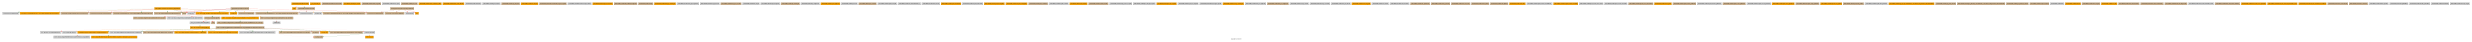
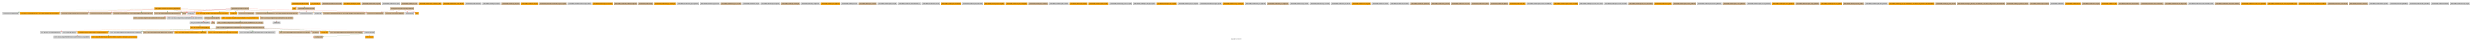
  digraph {
    fontname=Merriweather
    label="Call graph: fix_recenter.ll"
    node [fillcolor=tan fontname=Merriweather shape=record style=filled]
    edge [arrowhead=diamond color=darkgreen fontname=Merriweather style=solid]
    n1 [fillcolor=orange label="{_ZN9LAMMPS_NS11FixRecenterC2EPNS_6LAMMPSEiPPc}"]
    n2 [label="{_ZN9LAMMPS_NS3FixC2EPNS_6LAMMPSEiPPc}"]
    n3 [fillcolor=lightgrey label="{_ZNSaIcEC1Ev}"]
    n4 [fillcolor=orange label="{_ZNSt7__cxx1112basic_stringIcSt11char_traitsIcESaIcEEC2IS3_EEPKcRKS3_}"]
    n5 [fillcolor=lightgrey label="{_ZN9LAMMPS_NS3FixD2Ev}"]
    n6 [fillcolor=orange label="{_ZNSaIcED1Ev}"]
    n7 [label="{_ZN9LAMMPS_NS5Error3allERKNSt7__cxx1112basic_stringIcSt11char_traitsIcESaIcEEEiS8_}"]
    n8 [label="{_ZNSt7__cxx1112basic_stringIcSt11char_traitsIcESaIcEED1Ev}"]
    n9 [fillcolor=lightgrey label="{_ZN9LAMMPS_NS5Group5countEi}"]
    n10 [label="{strcmp}"]
    n11 [fillcolor=orange label="{_ZN9LAMMPS_NS5Group4findERKNSt7__cxx1112basic_stringIcSt11char_traitsIcESaIcEEE}"]
    n12 [label="{_ZN9LAMMPS_NS5utils7numericEPKciS2_bPNS_6LAMMPSE}"]
    n13 [label="{_ZNSt7__cxx1112basic_stringIcSt11char_traitsIcESaIcEE13_M_local_dataEv}"]
    n14 [fillcolor=lightgrey label="{_ZNSt7__cxx1112basic_stringIcSt11char_traitsIcESaIcEE12_Alloc_hiderC1EPcRKS3_}"]
    n15 [label="{_ZNSt11char_traitsIcE6lengthEPKc}"]
    n16 [fillcolor=orange label="{_ZNSt7__cxx1112basic_stringIcSt11char_traitsIcESaIcEE12_M_constructIPKcEEvT_S8_}"]
    n17 [label="{_ZNSt7__cxx1112basic_stringIcSt11char_traitsIcESaIcEE12_Alloc_hiderD2Ev}"]
    n18 [fillcolor=lightgrey label="{_ZN9__gnu_cxx11char_traitsIcE6lengthEPKc}"]
    n19 [label="{strlen}"]
    n20 [label="{_ZNSt7__cxx1112basic_stringIcSt11char_traitsIcESaIcEE16_M_construct_auxIPKcEEvT_S8_St12__false_type}"]
    n21 [fillcolor=lightgrey label="{_ZNSaIcED2Ev}"]
    n22 [fillcolor=orange label="{_ZN9__gnu_cxx11char_traitsIcE2eqERKcS3_}"]
    n23 [label="{_ZNSt7__cxx1112basic_stringIcSt11char_traitsIcESaIcEE12_M_constructIPKcEEvT_S8_St20forward_iterator_tag}"]
    n24 [fillcolor=orange label="{__gxx_personality_v0}"]
    n25 [label="{_ZN9LAMMPS_NS11FixRecenter7setmaskEv}"]
    n26 [label="{_ZN9LAMMPS_NS11FixRecenter4initEv}"]
    n27 [label="{_ZN9LAMMPS_NS5Error7warningERKNSt7__cxx1112basic_stringIcSt11char_traitsIcESaIcEEEiS8_}"]
    n28 [fillcolor=lightgrey label="{__dynamic_cast}"]
    n29 [label="{_ZN9LAMMPS_NS5utils8strmatchERKNSt7__cxx1112basic_stringIcSt11char_traitsIcESaIcEEES8_}"]
    n30 [label="{_ZN9LAMMPS_NS5Group3xcmEidPd}"]
    n31 [label="{_ZN9LAMMPS_NS5Group4massEi}"]
    n32 [fillcolor=orange label="{_ZN9LAMMPS_NS3Fix10post_forceEi}"]
    n33 [label="{_ZN9LAMMPS_NS3Fix15final_integrateEv}"]
    n34 [label="{_ZN9LAMMPS_NS3Fix15fused_integrateEi}"]
    n35 [fillcolor=lightgrey label="{_ZN9LAMMPS_NS3Fix11end_of_stepEv}"]
    n36 [label="{_ZN9LAMMPS_NS3Fix8post_runEv}"]
    n37 [fillcolor=orange label="{_ZN9LAMMPS_NS3Fix13write_restartEP8_IO_FILE}"]
    n38 [fillcolor=orange label="{_ZN9LAMMPS_NS3Fix18write_restart_fileEPKc}"]
    n39 [fillcolor=lightgrey label="{_ZN9LAMMPS_NS3Fix7restartEPc}"]
    n40 [fillcolor=lightgrey label="{_ZN9LAMMPS_NS3Fix11grow_arraysEi}"]
    n41 [label="{_ZN9LAMMPS_NS3Fix11copy_arraysEiii}"]
    n42 [fillcolor=orange label="{_ZN9LAMMPS_NS3Fix10set_arraysEi}"]
    n43 [label="{_ZN9LAMMPS_NS11FixRecenter17initial_integrateEi}"]
    n44 [fillcolor=lightgrey label="{llvm.fmuladd.f64}"]
    n45 [fillcolor=orange label="{sqrt}"]
    n46 [label="{_ZN9LAMMPS_NS11FixRecenter23initial_integrate_respaEiii}"]
    n47 [fillcolor=lightgrey label="{_ZN9LAMMPS_NS11FixRecenter14compute_scalarEv}"]
    n48 [label="{_ZN9LAMMPS_NS11FixRecenterD2Ev}"]
    n49 [fillcolor=orange label="{_ZN9LAMMPS_NS11FixRecenterD0Ev}"]
    n50 [fillcolor=orange label="{_ZdlPv}"]
    n51 [fillcolor=orange label="{_ZN9LAMMPS_NS3Fix16post_constructorEv}"]
    n52 [label="{_ZN9LAMMPS_NS3Fix9init_listEiPNS_9NeighListE}"]
    n53 [label="{_ZN9LAMMPS_NS3Fix5setupEi}"]
    n54 [fillcolor=orange label="{_ZN9LAMMPS_NS3Fix18setup_pre_exchangeEv}"]
    n55 [fillcolor=lightgrey label="{_ZN9LAMMPS_NS3Fix19setup_post_neighborEv}"]
    n56 [fillcolor=lightgrey label="{_ZN9LAMMPS_NS3Fix15setup_pre_forceEi}"]
    n57 [label="{_ZN9LAMMPS_NS3Fix17setup_pre_reverseEii}"]
    n58 [fillcolor=lightgrey label="{_ZN9LAMMPS_NS3Fix9min_setupEi}"]
    n59 [fillcolor=lightgrey label="{_ZN9LAMMPS_NS3Fix14post_integrateEv}"]
    n60 [label="{_ZN9LAMMPS_NS3Fix12pre_exchangeEv}"]
    n61 [fillcolor=lightgrey label="{_ZN9LAMMPS_NS3Fix12pre_neighborEv}"]
    n62 [fillcolor=orange label="{_ZN9LAMMPS_NS3Fix13post_neighborEv}"]
    n63 [fillcolor=lightgrey label="{_ZN9LAMMPS_NS3Fix9pre_forceEi}"]
    n64 [label="{_ZN9LAMMPS_NS3Fix11pre_reverseEii}"]
    n65 [fillcolor=lightgrey label="{_ZN9LAMMPS_NS3Fix13update_arraysEii}"]
    n66 [fillcolor=lightgrey label="{_ZN9LAMMPS_NS3Fix12set_moleculeEiiiPdS1_S1_}"]
    n67 [fillcolor=lightgrey label="{_ZN9LAMMPS_NS3Fix11clear_bonusEv}"]
    n68 [fillcolor=orange label="{_ZN9LAMMPS_NS3Fix11pack_borderEiPiPd}"]
    n69 [fillcolor=lightgrey label="{_ZN9LAMMPS_NS3Fix13unpack_borderEiiPd}"]
    n70 [fillcolor=orange label="{_ZN9LAMMPS_NS3Fix13pack_exchangeEiPd}"]
    n71 [fillcolor=orange label="{_ZN9LAMMPS_NS3Fix15unpack_exchangeEiPd}"]
    n72 [label="{_ZN9LAMMPS_NS3Fix12pack_restartEiPd}"]
    n73 [fillcolor=lightgrey label="{_ZN9LAMMPS_NS3Fix14unpack_restartEii}"]
    n74 [fillcolor=orange label="{_ZN9LAMMPS_NS3Fix12size_restartEi}"]
-   n75 [label="{_ZN9LAMMPS_NS3Fix15maxsize_restartEv}"]
+   n75 [fillcolor=orange label="{_ZN9LAMMPS_NS3Fix15maxsize_restartEv}"]
    n76 [fillcolor=lightgrey label="{_ZN9LAMMPS_NS3Fix21setup_pre_force_respaEii}"]
    n77 [fillcolor=lightgrey label="{_ZN9LAMMPS_NS3Fix20post_integrate_respaEii}"]
    n78 [fillcolor=orange label="{_ZN9LAMMPS_NS3Fix15pre_force_respaEiii}"]
    n79 [fillcolor=lightgrey label="{_ZN9LAMMPS_NS3Fix16post_force_respaEiii}"]
    n80 [fillcolor=lightgrey label="{_ZN9LAMMPS_NS3Fix21final_integrate_respaEii}"]
    n81 [fillcolor=orange label="{_ZN9LAMMPS_NS3Fix16min_pre_exchangeEv}"]
    n82 [fillcolor=lightgrey label="{_ZN9LAMMPS_NS3Fix16min_pre_neighborEv}"]
    n83 [label="{_ZN9LAMMPS_NS3Fix17min_post_neighborEv}"]
    n84 [fillcolor=lightgrey label="{_ZN9LAMMPS_NS3Fix13min_pre_forceEi}"]
    n85 [fillcolor=lightgrey label="{_ZN9LAMMPS_NS3Fix15min_pre_reverseEii}"]
    n86 [fillcolor=lightgrey label="{_ZN9LAMMPS_NS3Fix14min_post_forceEi}"]
    n87 [fillcolor=orange label="{_ZN9LAMMPS_NS3Fix10min_energyEPd}"]
    n88 [fillcolor=lightgrey label="{_ZN9LAMMPS_NS3Fix9min_storeEv}"]
    n89 [fillcolor=lightgrey label="{_ZN9LAMMPS_NS3Fix14min_clearstoreEv}"]
    n90 [label="{_ZN9LAMMPS_NS3Fix13min_pushstoreEv}"]
    n91 [label="{_ZN9LAMMPS_NS3Fix12min_popstoreEv}"]
    n92 [label="{_ZN9LAMMPS_NS3Fix13min_reset_refEv}"]
    n93 [label="{_ZN9LAMMPS_NS3Fix8min_stepEdPd}"]
    n94 [label="{_ZN9LAMMPS_NS3Fix9max_alphaEPd}"]
    n95 [fillcolor=orange label="{_ZN9LAMMPS_NS3Fix7min_dofEv}"]
    n96 [fillcolor=lightgrey label="{_ZN9LAMMPS_NS3Fix17pack_forward_commEiPiPdiS1_}"]
    n97 [fillcolor=orange label="{_ZN9LAMMPS_NS3Fix19unpack_forward_commEiiPd}"]
    n98 [fillcolor=lightgrey label="{_ZN9LAMMPS_NS3Fix22pack_reverse_comm_sizeEii}"]
    n99 [fillcolor=lightgrey label="{_ZN9LAMMPS_NS3Fix17pack_reverse_commEiiPd}"]
    n100 [label="{_ZN9LAMMPS_NS3Fix19unpack_reverse_commEiPiPd}"]
    n101 [fillcolor=orange label="{_ZN9LAMMPS_NS3Fix10reset_gridEv}"]
    n102 [label="{_ZN9LAMMPS_NS3Fix17pack_forward_gridEiPviPi}"]
    n103 [fillcolor=lightgrey label="{_ZN9LAMMPS_NS3Fix19unpack_forward_gridEiPviPi}"]
    n104 [label="{_ZN9LAMMPS_NS3Fix17pack_reverse_gridEiPviPi}"]
    n105 [fillcolor=lightgrey label="{_ZN9LAMMPS_NS3Fix19unpack_reverse_gridEiPviPi}"]
    n106 [fillcolor=orange label="{_ZN9LAMMPS_NS3Fix15pack_remap_gridEiPviPi}"]
    n107 [label="{_ZN9LAMMPS_NS3Fix17unpack_remap_gridEiPviPi}"]
    n108 [fillcolor=orange label="{_ZN9LAMMPS_NS3Fix16unpack_read_gridEiPc}"]
    n109 [label="{_ZN9LAMMPS_NS3Fix15pack_write_gridEiPv}"]
    n110 [fillcolor=lightgrey label="{_ZN9LAMMPS_NS3Fix17unpack_write_gridEiPvPi}"]
    n111 [fillcolor=orange label="{_ZN9LAMMPS_NS3Fix16get_grid_by_nameERKNSt7__cxx1112basic_stringIcSt11char_traitsIcESaIcEEERi}"]
    n112 [label="{_ZN9LAMMPS_NS3Fix17get_grid_by_indexEi}"]
    n113 [label="{_ZN9LAMMPS_NS3Fix20get_griddata_by_nameEiRKNSt7__cxx1112basic_stringIcSt11char_traitsIcESaIcEEERi}"]
    n114 [label="{_ZN9LAMMPS_NS3Fix21get_griddata_by_indexEi}"]
    n115 [label="{_ZN9LAMMPS_NS3Fix13compute_arrayEii}"]
    n116 [fillcolor=lightgrey label="{_ZN9LAMMPS_NS3Fix3dofEi}"]
    n117 [fillcolor=orange label="{_ZN9LAMMPS_NS3Fix6deformEi}"]
    n118 [label="{_ZN9LAMMPS_NS3Fix12reset_targetEd}"]
    n119 [fillcolor=orange label="{_ZN9LAMMPS_NS3Fix8reset_dtEv}"]
    n120 [label="{_ZN9LAMMPS_NS3Fix16read_data_headerEPc}"]
    n121 [label="{_ZN9LAMMPS_NS3Fix17read_data_sectionEPciS1_i}"]
    n122 [label="{_ZN9LAMMPS_NS3Fix20read_data_skip_linesEPc}"]
    n123 [fillcolor=lightgrey label="{_ZN9LAMMPS_NS3Fix17write_data_headerEP8_IO_FILEi}"]
    n124 [label="{_ZN9LAMMPS_NS3Fix23write_data_section_sizeEiRiS1_}"]
    n125 [fillcolor=orange label="{_ZN9LAMMPS_NS3Fix23write_data_section_packEiPPd}"]
    n126 [fillcolor=orange label="{_ZN9LAMMPS_NS3Fix26write_data_section_keywordEiP8_IO_FILE}"]
    n127 [fillcolor=orange label="{_ZN9LAMMPS_NS3Fix18write_data_sectionEiP8_IO_FILEiPPdi}"]
    n128 [label="{_ZN9LAMMPS_NS3Fix13zero_momentumEv}"]
    n129 [label="{_ZN9LAMMPS_NS3Fix13zero_rotationEv}"]
    n130 [fillcolor=lightgrey label="{_ZN9LAMMPS_NS3Fix15rebuild_specialEv}"]
    n131 [fillcolor=lightgrey label="{_ZN9LAMMPS_NS3Fix5imageERPiRPPd}"]
    n132 [fillcolor=lightgrey label="{_ZN9LAMMPS_NS3Fix12modify_paramEiPPc}"]
    n133 [fillcolor=lightgrey label="{_ZN9LAMMPS_NS3Fix7extractEPKcRi}"]
    n134 [fillcolor=lightgrey label="{_ZN9LAMMPS_NS3Fix12memory_usageEv}"]
    n135 [fillcolor=lightgrey label="{_ZN9__gnu_cxx17__is_null_pointerIKcEEbPT_}"]
    n136 [fillcolor=lightgrey label="{_ZSt19__throw_logic_errorPKc}"]
    n137 [fillcolor=orange label="{_ZSt8distanceIPKcENSt15iterator_traitsIT_E15difference_typeES3_S3_}"]
    n138 [fillcolor=lightgrey label="{_ZNSt7__cxx1112basic_stringIcSt11char_traitsIcESaIcEE9_M_createERmm}"]
    n139 [label="{_ZNSt7__cxx1112basic_stringIcSt11char_traitsIcESaIcEE7_M_dataEPc}"]
    n140 [fillcolor=orange label="{_ZNSt7__cxx1112basic_stringIcSt11char_traitsIcESaIcEE11_M_capacityEm}"]
    n141 [fillcolor=orange label="{_ZNKSt7__cxx1112basic_stringIcSt11char_traitsIcESaIcEE7_M_dataEv}"]
    n142 [fillcolor=lightgrey label="{_ZNSt7__cxx1112basic_stringIcSt11char_traitsIcESaIcEE13_S_copy_charsEPcPKcS7_}"]
    n143 [label="{__cxa_begin_catch}"]
    n144 [label="{_ZNSt7__cxx1112basic_stringIcSt11char_traitsIcESaIcEE10_M_disposeEv}"]
    n145 [label="{__cxa_rethrow}"]
    n146 [fillcolor=orange label="{__cxa_end_catch}"]
    n147 [label="{_ZNSt7__cxx1112basic_stringIcSt11char_traitsIcESaIcEE13_M_set_lengthEm}"]
    n148 [fillcolor=lightgrey label="{__clang_call_terminate}"]
    n149 [fillcolor=lightgrey label="{_ZSt19__iterator_categoryIPKcENSt15iterator_traitsIT_E17iterator_categoryERKS3_}"]
    n150 [fillcolor=orange label="{_ZSt10__distanceIPKcENSt15iterator_traitsIT_E15difference_typeES3_S3_St26random_access_iterator_tag}"]
    n151 [fillcolor=orange label="{_ZSt9terminatev}"]
    n1 -> n2 [arrowhead=box color=red]
    n1 -> n3 [arrowhead=box color=red]
    n1 -> n4 [color=red style=dotted]
    n1 -> n5 [color=brown]
    n1 -> n6 [color=darkorange]
    n1 -> n7 [arrowhead=box style=dotted]
    n1 -> n8 [arrowhead=box style=dotted]
    n1 -> n9 [arrowhead=box style=dotted]
    n1 -> n10 [arrowhead=box]
    n1 -> n11 [arrowhead=box color=darkorange]
    n1 -> n12 [arrowhead=box color=brown]
    n4 -> n13 [color=red]
    n4 -> n14 [color=red]
    n4 -> n15 [arrowhead=box style=dotted]
    n4 -> n16 [arrowhead=box color=darkorange style=dotted]
    n4 -> n17 [color=darkorange]
    n15 -> n18 [color=red]
    n15 -> n19 [arrowhead=box color=red style=dotted]
    n16 -> n20 [style=dotted]
    n17 -> n21 [color=brown style=dotted]
    n18 -> n22 [style=dotted]
    n20 -> n23 [color=darkorange]
    n23 -> n135 [arrowhead=box color=red style=dotted]
    n23 -> n136 [color=darkorange]
    n23 -> n137 [style=dotted]
    n23 -> n138 [arrowhead=box]
    n23 -> n139 [color=brown]
    n23 -> n140 [arrowhead=box]
    n23 -> n141 [arrowhead=box color=darkorange style=dotted]
    n23 -> n142 [arrowhead=box]
    n23 -> n143 [color=red style=dotted]
    n23 -> n144 [style=dotted]
    n23 -> n145 [arrowhead=box color=brown]
    n23 -> n146 [arrowhead=box color=red style=dotted]
    n23 -> n147
    n23 -> n148 [color=red style=dotted]
    n26 -> n3 [arrowhead=box color=brown]
    n26 -> n4
    n26 -> n6
    n26 -> n8 [arrowhead=box color=brown]
    n26 -> n10 [arrowhead=box color=red]
    n26 -> n27 [style=dotted]
    n26 -> n28 [arrowhead=box color=darkorange style=dotted]
    n26 -> n29 [color=darkorange style=dotted]
    n26 -> n30 [color=red]
    n26 -> n31 [color=darkorange style=dotted]
    n43 -> n30 [arrowhead=box color=brown]
    n43 -> n34 [color=brown]
    n43 -> n44 [color=red]
    n43 -> n45 [arrowhead=box color=red]
    n48 -> n5 [color=brown]
    n49 -> n48 [style=dotted]
    n49 -> n50 [color=red style=dotted]
    n137 -> n149 [color=brown style=dotted]
    n137 -> n150 [style=dotted]
    n148 -> n143
    n148 -> n151 [color=darkorange]
  }
